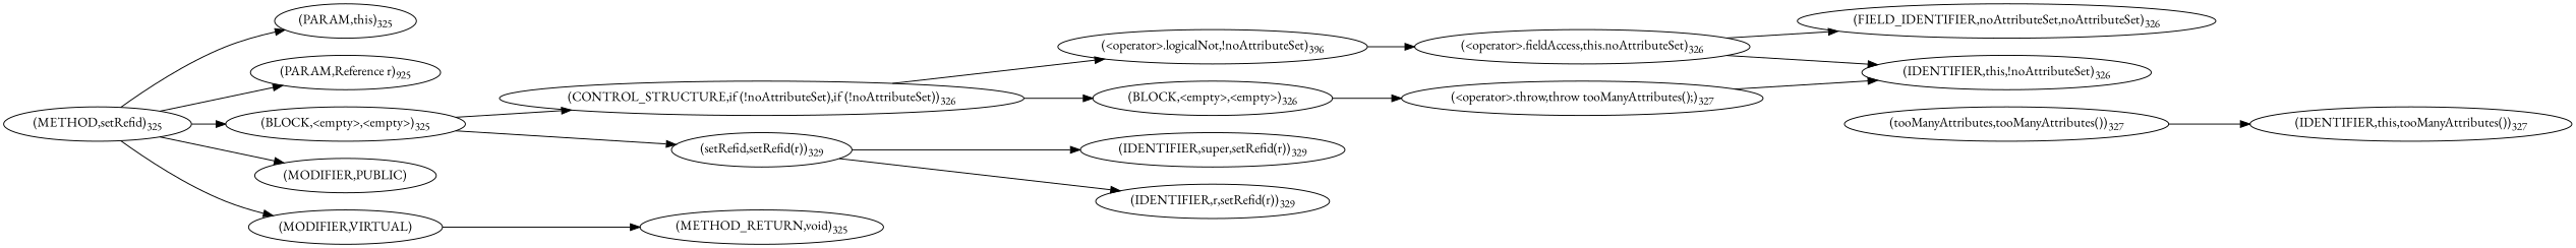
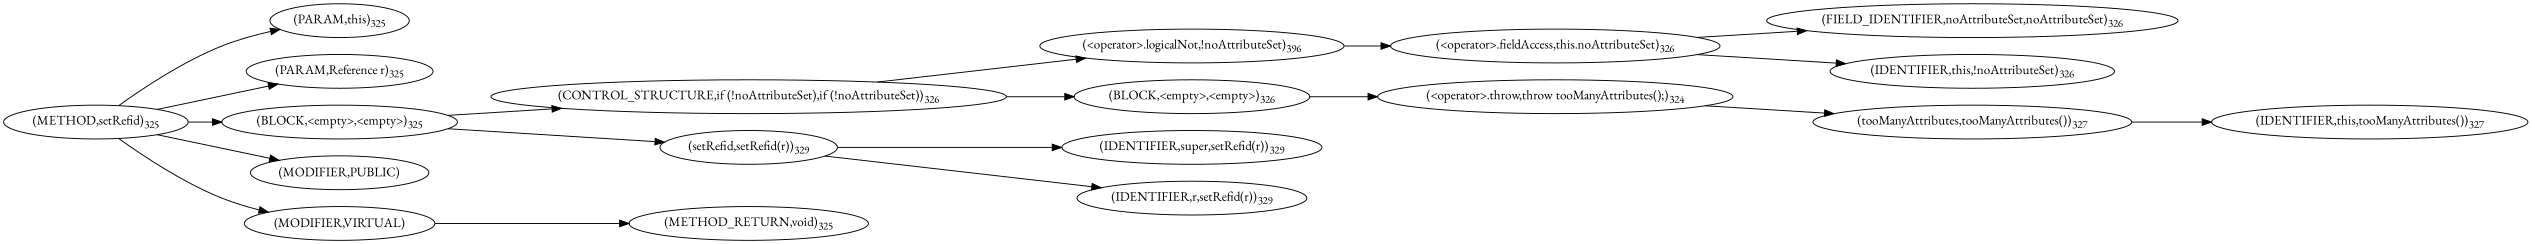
  digraph {
    fontname="EB Garamond"
    rankdir=LR
    node [fontname="EB Garamond"]
    edge [fontname="EB Garamond"]
    n1 [label=<(METHOD,setRefid)<SUB>325</SUB>>]
    n2 [label=<(PARAM,this)<SUB>325</SUB>>]
-   n3 [label=<(PARAM,Reference r)<SUB>925</SUB>>]
+   n3 [label=<(PARAM,Reference r)<SUB>325</SUB>>]
    n4 [label=<(BLOCK,&lt;empty&gt;,&lt;empty&gt;)<SUB>325</SUB>>]
    n5 [label=<(MODIFIER,PUBLIC)>]
    n6 [label=<(MODIFIER,VIRTUAL)>]
    n7 [label=<(CONTROL_STRUCTURE,if (!noAttributeSet),if (!noAttributeSet))<SUB>326</SUB>>]
    n8 [label=<(setRefid,setRefid(r))<SUB>329</SUB>>]
    n9 [label=<(METHOD_RETURN,void)<SUB>325</SUB>>]
    n10 [label=<(&lt;operator&gt;.logicalNot,!noAttributeSet)<SUB>396</SUB>>]
    n11 [label=<(BLOCK,&lt;empty&gt;,&lt;empty&gt;)<SUB>326</SUB>>]
    n12 [label=<(IDENTIFIER,super,setRefid(r))<SUB>329</SUB>>]
    n13 [label=<(IDENTIFIER,r,setRefid(r))<SUB>329</SUB>>]
    n14 [label=<(&lt;operator&gt;.fieldAccess,this.noAttributeSet)<SUB>326</SUB>>]
-   n15 [label=<(&lt;operator&gt;.throw,throw tooManyAttributes();)<SUB>327</SUB>>]
+   n15 [label=<(&lt;operator&gt;.throw,throw tooManyAttributes();)<SUB>324</SUB>>]
    n16 [label=<(IDENTIFIER,this,!noAttributeSet)<SUB>326</SUB>>]
    n17 [label=<(FIELD_IDENTIFIER,noAttributeSet,noAttributeSet)<SUB>326</SUB>>]
    n18 [label=<(tooManyAttributes,tooManyAttributes())<SUB>327</SUB>>]
    n19 [label=<(IDENTIFIER,this,tooManyAttributes())<SUB>327</SUB>>]
    n1 -> n2
    n1 -> n3
    n1 -> n4
    n1 -> n5
    n1 -> n6
    n4 -> n7
    n4 -> n8
    n6 -> n9
    n7 -> n10
    n7 -> n11
    n8 -> n12
    n8 -> n13
    n10 -> n14
    n11 -> n15
    n14 -> n16
    n14 -> n17
-   n15 -> n16
+   n15 -> n18
    n18 -> n19
  }
